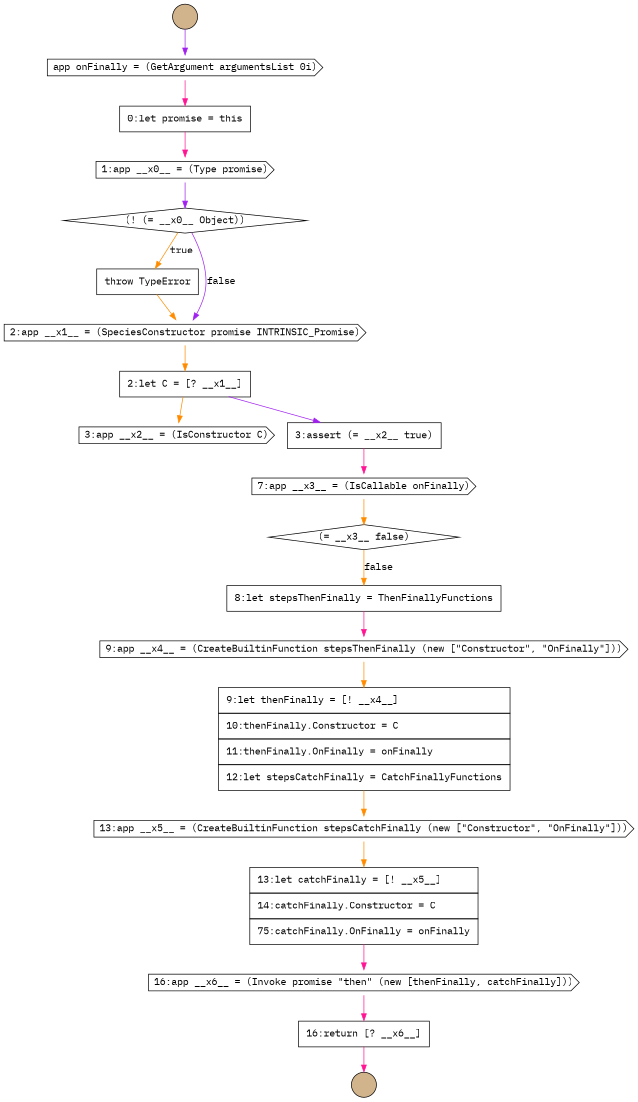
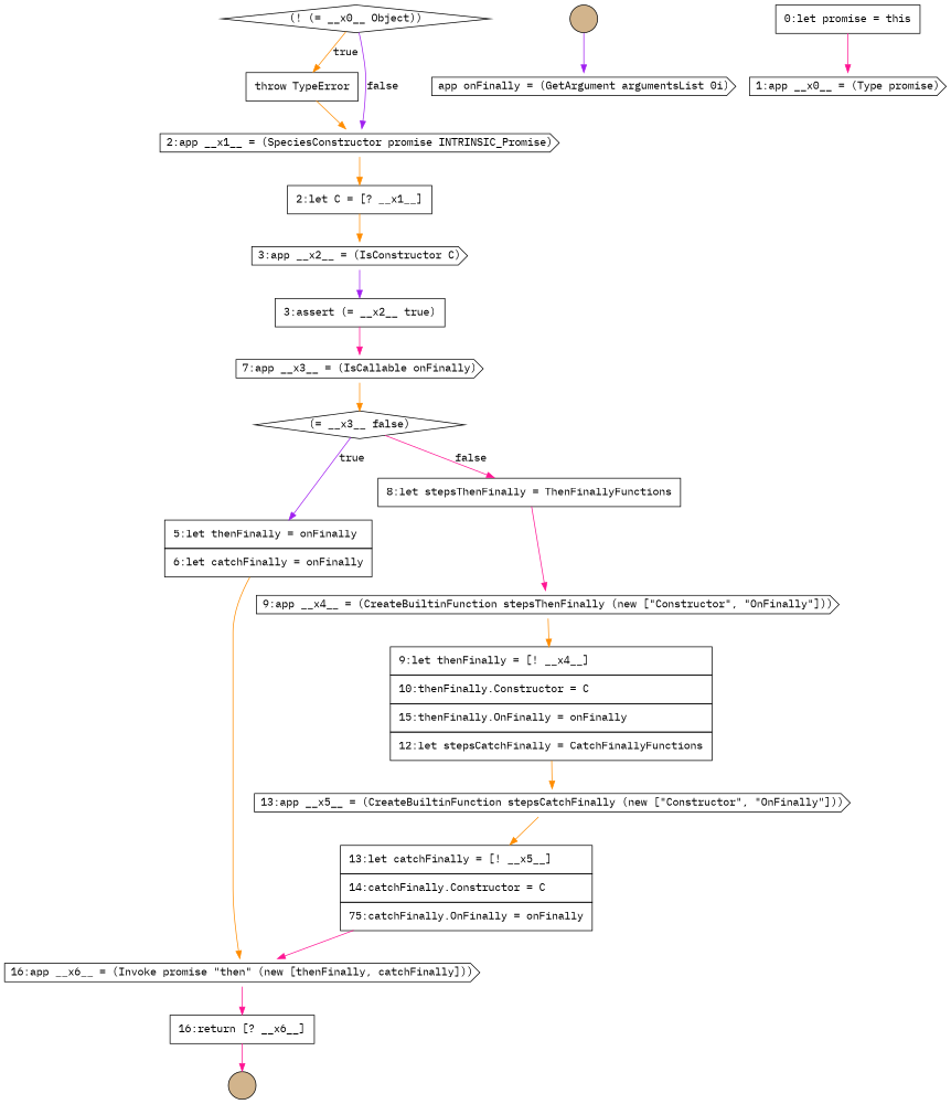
  digraph {
    fontname="IBM Plex Mono"
    node [color=black fillcolor=white fontname="IBM Plex Mono" shape=none style=filled]
    edge [color=darkorange fontname="IBM Plex Mono"]
    n1 [label=<<font color="black">     <table border="0" cellborder="1" cellspacing="0" cellpadding="10">       <tr><td align="left">2:let C = [? __x1__]</td></tr>     </table>   </font>> margin=0]
    n2 [label=<<font color="black">3:app __x2__ = (IsConstructor C)</font>> shape=cds]
    n3 [label=<<font color="black">     <table border="0" cellborder="1" cellspacing="0" cellpadding="10">       <tr><td align="left">3:assert (= __x2__ true)</td></tr>     </table>   </font>> margin=0]
    n4 [label=<<font color="black">(! (= __x0__ Object))</font>> shape=diamond]
    n5 [label=<<font color="black">     <table border="0" cellborder="1" cellspacing="0" cellpadding="10">       <tr><td align="left">throw TypeError</td></tr>     </table>   </font>> margin=0]
    n6 [label=<<font color="black">2:app __x1__ = (SpeciesConstructor promise INTRINSIC_Promise)</font>> shape=cds]
    n7 [label=<<font color="black">9:app __x4__ = (CreateBuiltinFunction stepsThenFinally (new [&quot;Constructor&quot;, &quot;OnFinally&quot;]))</font>> shape=cds]
-   n8 [label=<<font color="black">     <table border="0" cellborder="1" cellspacing="0" cellpadding="10">       <tr><td align="left">9:let thenFinally = [! __x4__]</td></tr>       <tr><td align="left">10:thenFinally.Constructor = C</td></tr>       <tr><td align="left">11:thenFinally.OnFinally = onFinally</td></tr>       <tr><td align="left">12:let stepsCatchFinally = CatchFinallyFunctions</td></tr>     </table>   </font>> margin=0]
+   n8 [label=<<font color="black">     <table border="0" cellborder="1" cellspacing="0" cellpadding="10">       <tr><td align="left">9:let thenFinally = [! __x4__]</td></tr>       <tr><td align="left">10:thenFinally.Constructor = C</td></tr>       <tr><td align="left">15:thenFinally.OnFinally = onFinally</td></tr>       <tr><td align="left">12:let stepsCatchFinally = CatchFinallyFunctions</td></tr>     </table>   </font>> margin=0]
    n9 [label=<<font color="black">13:app __x5__ = (CreateBuiltinFunction stepsCatchFinally (new [&quot;Constructor&quot;, &quot;OnFinally&quot;]))</font>> shape=cds]
    n10 [label=<<font color="black">7:app __x3__ = (IsCallable onFinally)</font>> shape=cds]
    n11 [label=<<font color="black">(= __x3__ false)</font>> shape=diamond]
+   n12 [label=<<font color="black">     <table border="0" cellborder="1" cellspacing="0" cellpadding="10">       <tr><td align="left">5:let thenFinally = onFinally</td></tr>       <tr><td align="left">6:let catchFinally = onFinally</td></tr>     </table>   </font>> margin=0]
    n13 [label=<<font color="black">     <table border="0" cellborder="1" cellspacing="0" cellpadding="10">       <tr><td align="left">8:let stepsThenFinally = ThenFinallyFunctions</td></tr>     </table>   </font>> margin=0]
    n14 [label=<<font color="black">app onFinally = (GetArgument argumentsList 0i)</font>> shape=cds]
    n15 [label=<<font color="black">     <table border="0" cellborder="1" cellspacing="0" cellpadding="10">       <tr><td align="left">0:let promise = this</td></tr>     </table>   </font>> margin=0]
    n16 [label=<<font color="black">1:app __x0__ = (Type promise)</font>> shape=cds]
    n17 [label=<<font color="black">     <table border="0" cellborder="1" cellspacing="0" cellpadding="10">       <tr><td align="left">13:let catchFinally = [! __x5__]</td></tr>       <tr><td align="left">14:catchFinally.Constructor = C</td></tr>       <tr><td align="left">75:catchFinally.OnFinally = onFinally</td></tr>     </table>   </font>> margin=0]
    n18 [label=<<font color="black">16:app __x6__ = (Invoke promise &quot;then&quot; (new [thenFinally, catchFinally]))</font>> shape=cds]
    n19 [label=<<font color="black">     <table border="0" cellborder="1" cellspacing="0" cellpadding="10">       <tr><td align="left">16:return [? __x6__]</td></tr>     </table>   </font>> margin=0]
    n20 [fillcolor=tan label=" " shape=circle]
    n21 [fillcolor=tan label=" " shape=circle]
    n1 -> n2
-   n1 -> n3 [color=purple]
+   n2 -> n3 [color=purple]
    n3 -> n10 [color=deeppink]
    n4 -> n5 [label=<<font color="black">true</font>>]
    n4 -> n6 [color=purple label=<<font color="black">false</font>>]
    n5 -> n6
    n6 -> n1
    n7 -> n8
    n8 -> n9
    n9 -> n17
    n10 -> n11
-   n11 -> n13 [label=<<font color="black">false</font>>]
+   n11 -> n12 [color=purple label=<<font color="black">true</font>>]
+   n11 -> n13 [color=deeppink label=<<font color="black">false</font>>]
+   n12 -> n18
    n13 -> n7 [color=deeppink]
-   n14 -> n15 [color=deeppink]
    n15 -> n16 [color=deeppink]
-   n16 -> n4 [color=purple]
    n17 -> n18 [color=deeppink]
    n18 -> n19 [color=deeppink]
    n19 -> n20 [color=deeppink]
    n21 -> n14 [color=purple]
  }
